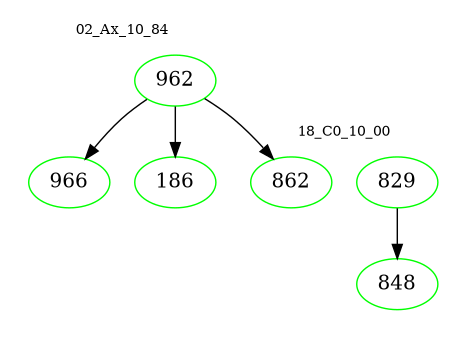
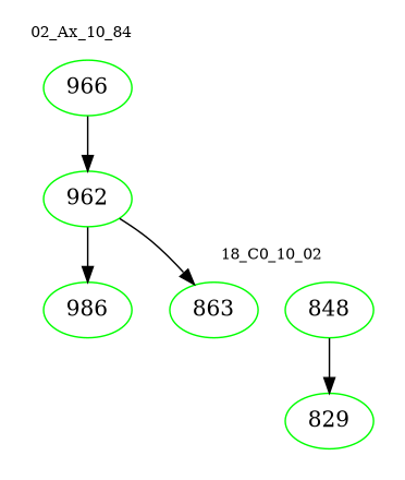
  digraph {
    node [color=green]
    edge [color=black]
    n1 [label=966]
    n2 [label=962]
-   n3 [label=186]
+   n3 [label=986]
    n4 [label=848]
    n5 [label=829]
-   n6 [label=862]
+   n6 [label=863]
    subgraph cluster_1 {
      color=white
      fontsize=10
      label="02_Ax_10_84"
      n1
      n2
      n3
    }
    subgraph cluster_2 {
      color=white
      fontsize=10
-     label="18_C0_10_00"
+     label="18_C0_10_02"
      n4
      n5
      n6
    }
-   n2 -> n1
+   n1 -> n2
    n2 -> n3
    n2 -> n6
-   n5 -> n4
+   n4 -> n5
  }
